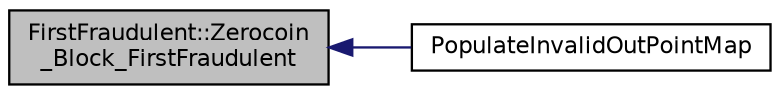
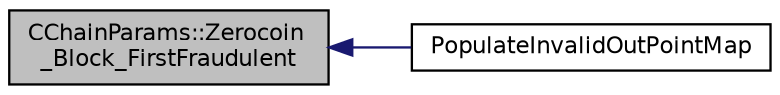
  digraph {
    rankdir=LR
    node [color=black fontname=Helvetica fontsize=10 shape=record style=filled]
-   n1 [fillcolor=grey75 fontcolor=black height=0.2 label="FirstFraudulent::Zerocoin\l_Block_FirstFraudulent" width=0.4]
+   n1 [fillcolor=grey75 fontcolor=black height=0.2 label="CChainParams::Zerocoin\l_Block_FirstFraudulent" width=0.4]
    n2 [fillcolor=white height=0.2 label=PopulateInvalidOutPointMap width=0.4]
    n1 -> n2 [color=midnightblue dir=back fontname=Helvetica fontsize=10 labelfontname=Helvetica labelfontsize=10 style=solid]
  }
